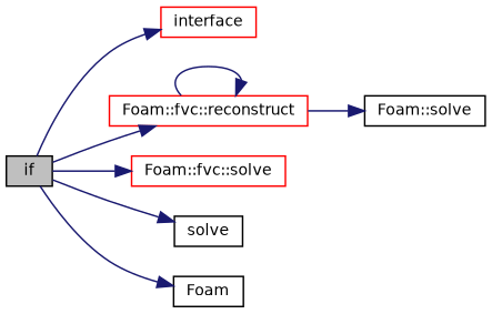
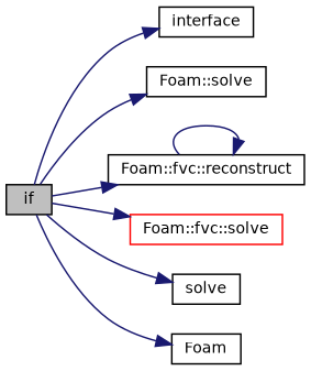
  digraph {
    rankdir=LR
    node [color=black fontname=Helvetica fontsize=10 shape=record]
    edge [color=midnightblue fontname=Helvetica fontsize=10 labelfontname=Helvetica labelfontsize=10 style=solid]
    n1 [fillcolor=grey75 fontcolor=black height=0.2 label=if style=filled width=0.4]
-   n2 [color=red height=0.2 label=interface width=0.4]
+   n2 [height=0.2 label=interface width=0.4]
    n3 [height=0.2 label="Foam::solve" width=0.4]
-   n4 [color=red height=0.2 label="Foam::fvc::reconstruct" width=0.4]
+   n4 [height=0.2 label="Foam::fvc::reconstruct" width=0.4]
    n5 [color=red height=0.2 label="Foam::fvc::solve" width=0.4]
    n6 [height=0.2 label=solve width=0.4]
    n7 [height=0.2 label=Foam width=0.4]
    n1 -> n2
-   n4 -> n3
+   n1 -> n3
    n1 -> n4
    n1 -> n5
    n1 -> n6
    n1 -> n7
    n4 -> n4
  }
